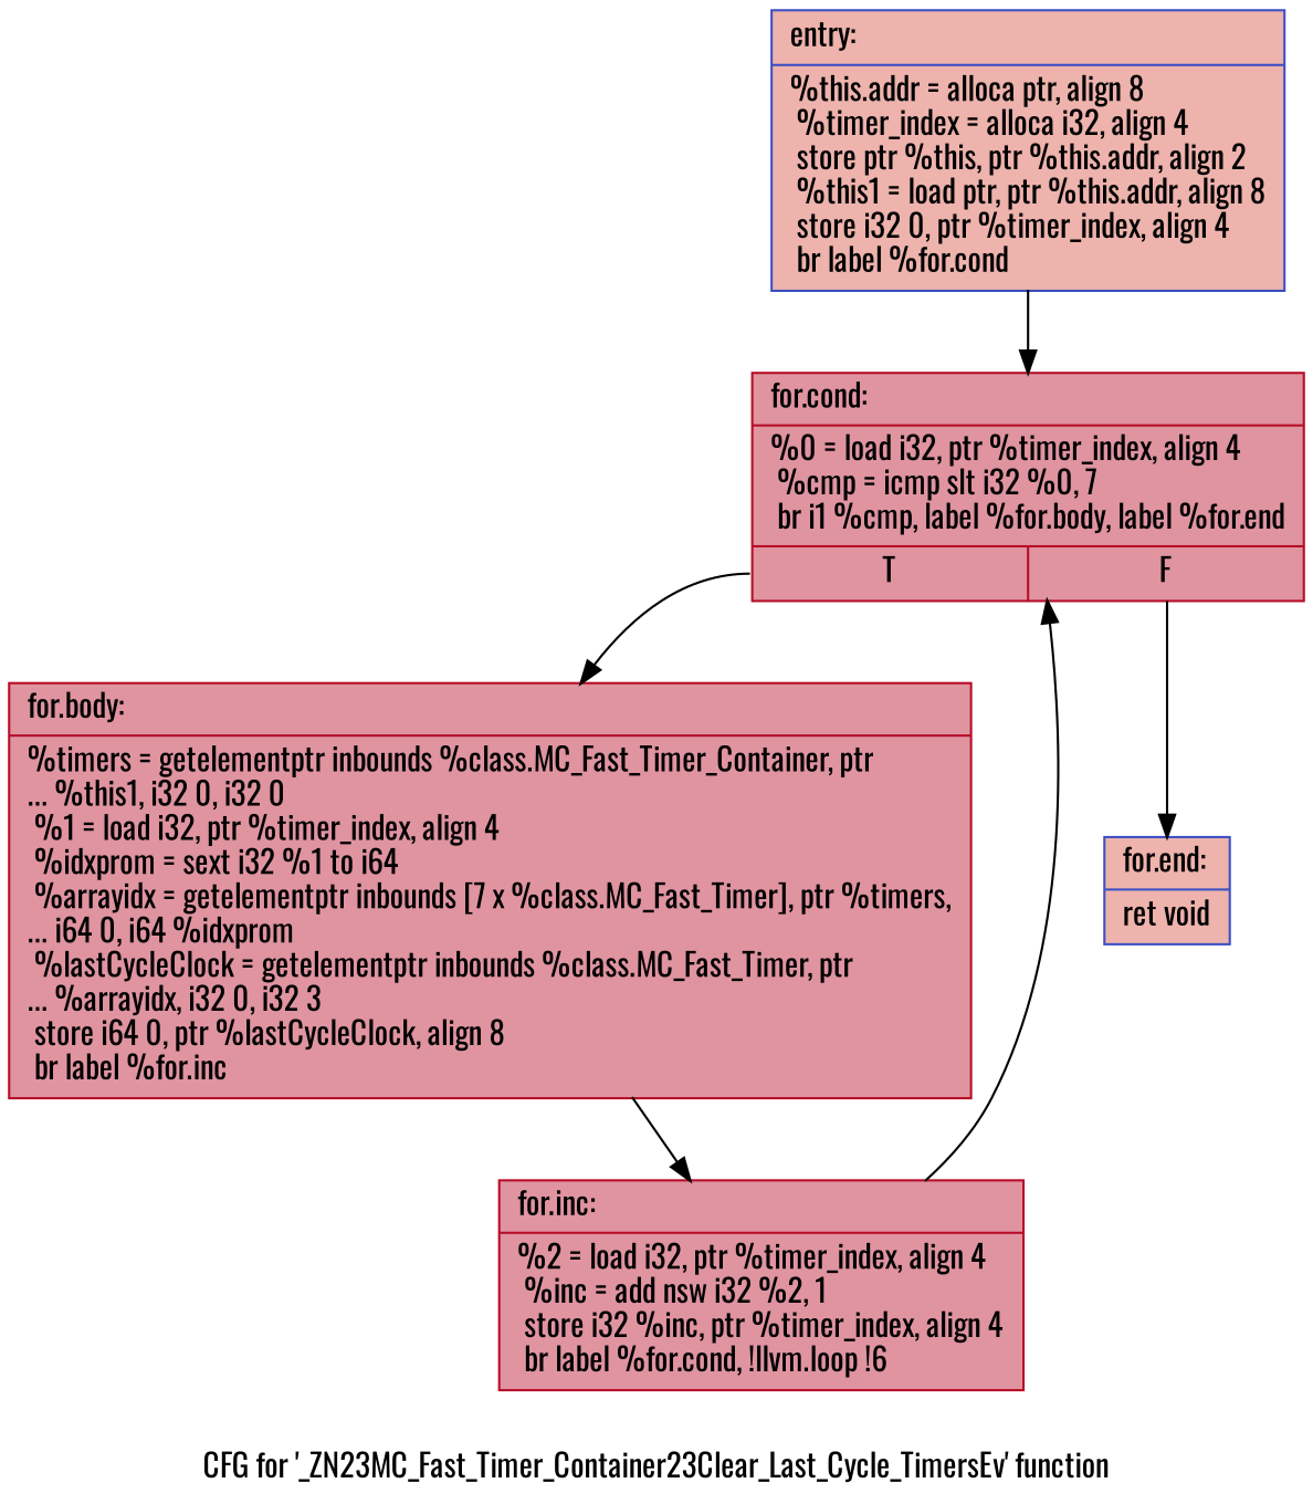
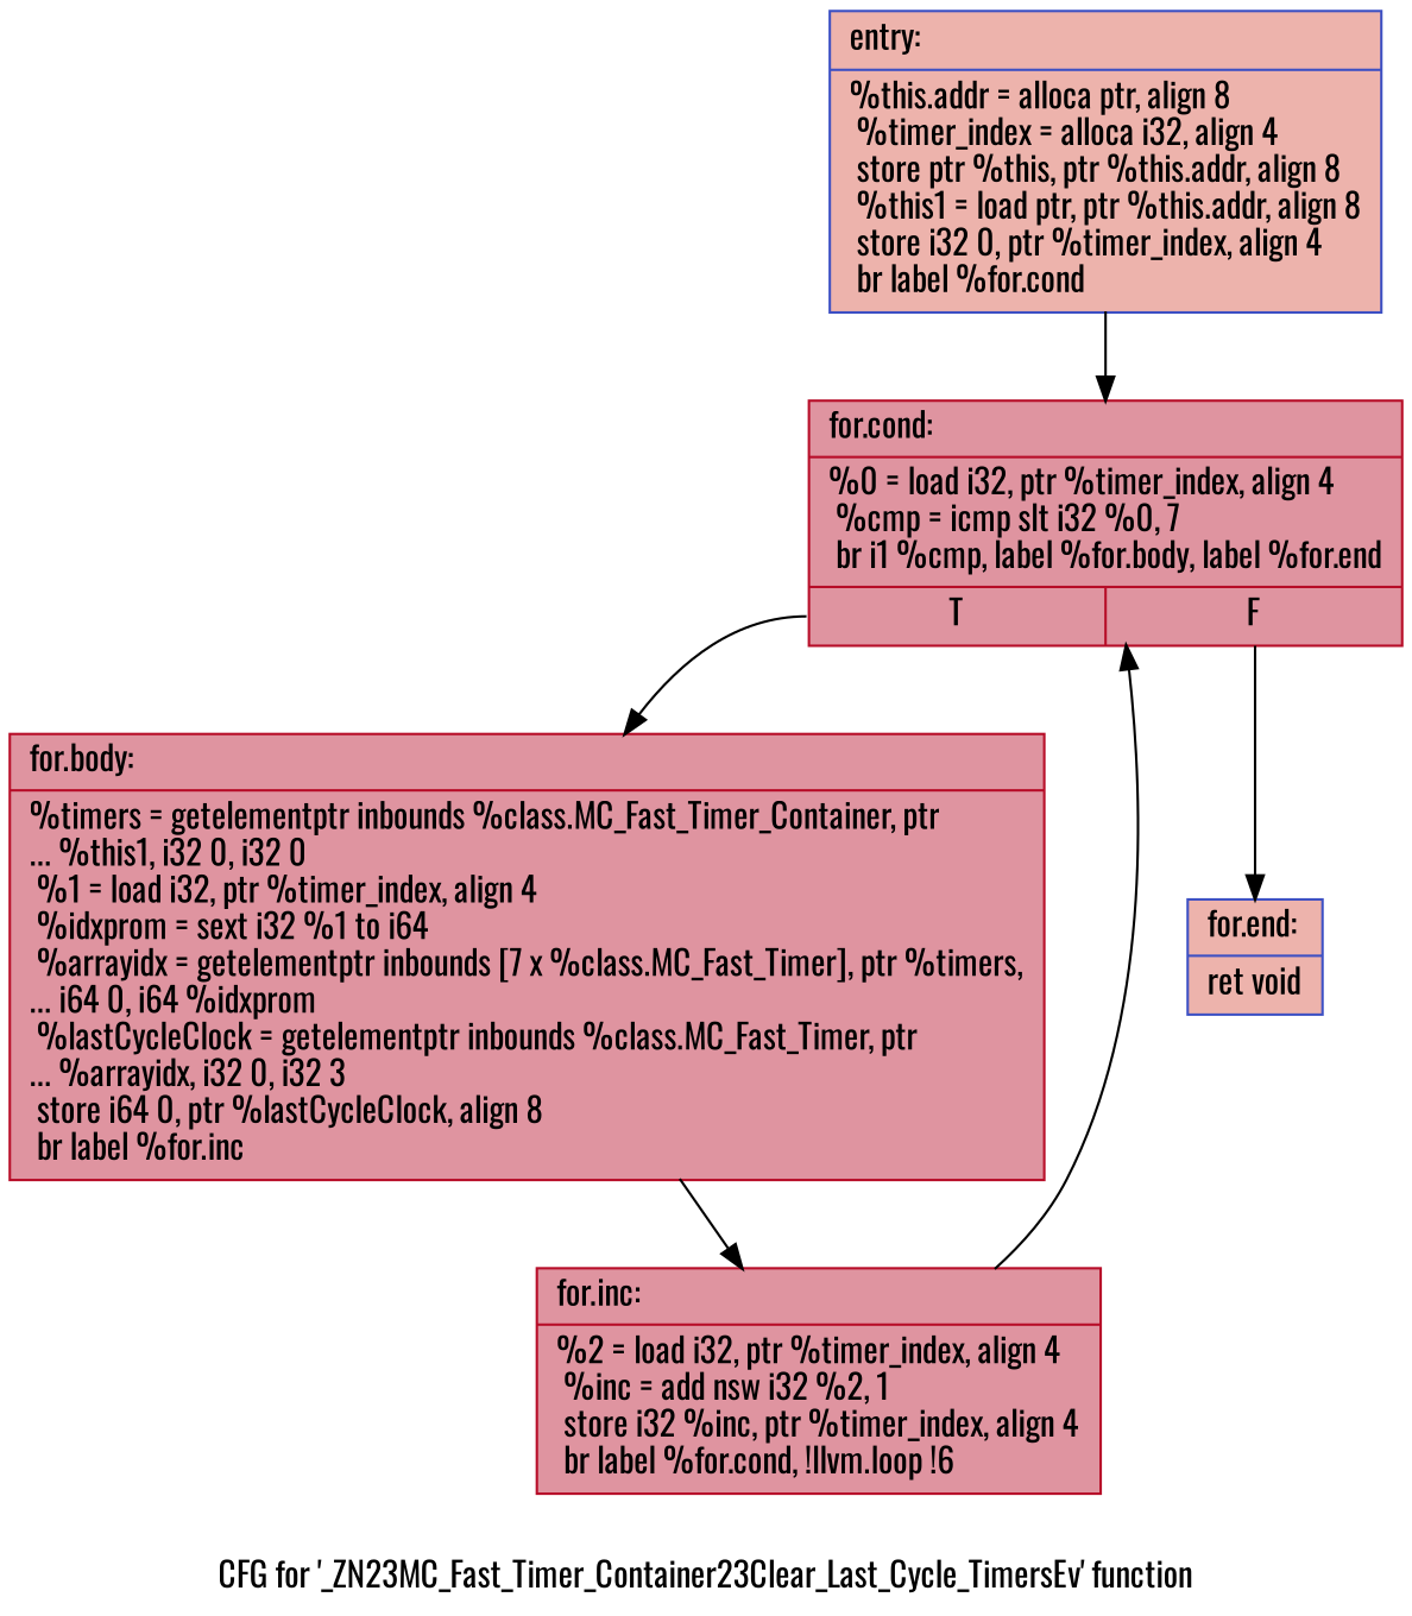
  digraph {
    label="CFG for '_ZN23MC_Fast_Timer_Container23Clear_Last_Cycle_TimersEv' function"
    fontname=Oswald
    node [color="#b70d28ff" fillcolor="#b70d2870" fontname=Oswald shape=record style=filled]
    edge [fontname=Oswald]
-   n1 [color="#3d50c3ff" fillcolor="#d6524470" label="{entry:\l|  %this.addr = alloca ptr, align 8\l  %timer_index = alloca i32, align 4\l  store ptr %this, ptr %this.addr, align 2\l  %this1 = load ptr, ptr %this.addr, align 8\l  store i32 0, ptr %timer_index, align 4\l  br label %for.cond\l}"]
+   n1 [color="#3d50c3ff" fillcolor="#d6524470" label="{entry:\l|  %this.addr = alloca ptr, align 8\l  %timer_index = alloca i32, align 4\l  store ptr %this, ptr %this.addr, align 8\l  %this1 = load ptr, ptr %this.addr, align 8\l  store i32 0, ptr %timer_index, align 4\l  br label %for.cond\l}"]
    n2 [label="{for.cond:\l|  %0 = load i32, ptr %timer_index, align 4\l  %cmp = icmp slt i32 %0, 7\l  br i1 %cmp, label %for.body, label %for.end\l|{<s0>T|<s1>F}}"]
    n3 [label="{for.body:\l|  %timers = getelementptr inbounds %class.MC_Fast_Timer_Container, ptr\l... %this1, i32 0, i32 0\l  %1 = load i32, ptr %timer_index, align 4\l  %idxprom = sext i32 %1 to i64\l  %arrayidx = getelementptr inbounds [7 x %class.MC_Fast_Timer], ptr %timers,\l... i64 0, i64 %idxprom\l  %lastCycleClock = getelementptr inbounds %class.MC_Fast_Timer, ptr\l... %arrayidx, i32 0, i32 3\l  store i64 0, ptr %lastCycleClock, align 8\l  br label %for.inc\l}"]
    n4 [color="#3d50c3ff" fillcolor="#d6524470" label="{for.end:\l|  ret void\l}"]
    n5 [label="{for.inc:\l|  %2 = load i32, ptr %timer_index, align 4\l  %inc = add nsw i32 %2, 1\l  store i32 %inc, ptr %timer_index, align 4\l  br label %for.cond, !llvm.loop !6\l}"]
    n1 -> n2
    n2 -> n3 [tailport=s0]
    n2 -> n4 [tailport=s1]
    n3 -> n5
    n5 -> n2
  }
